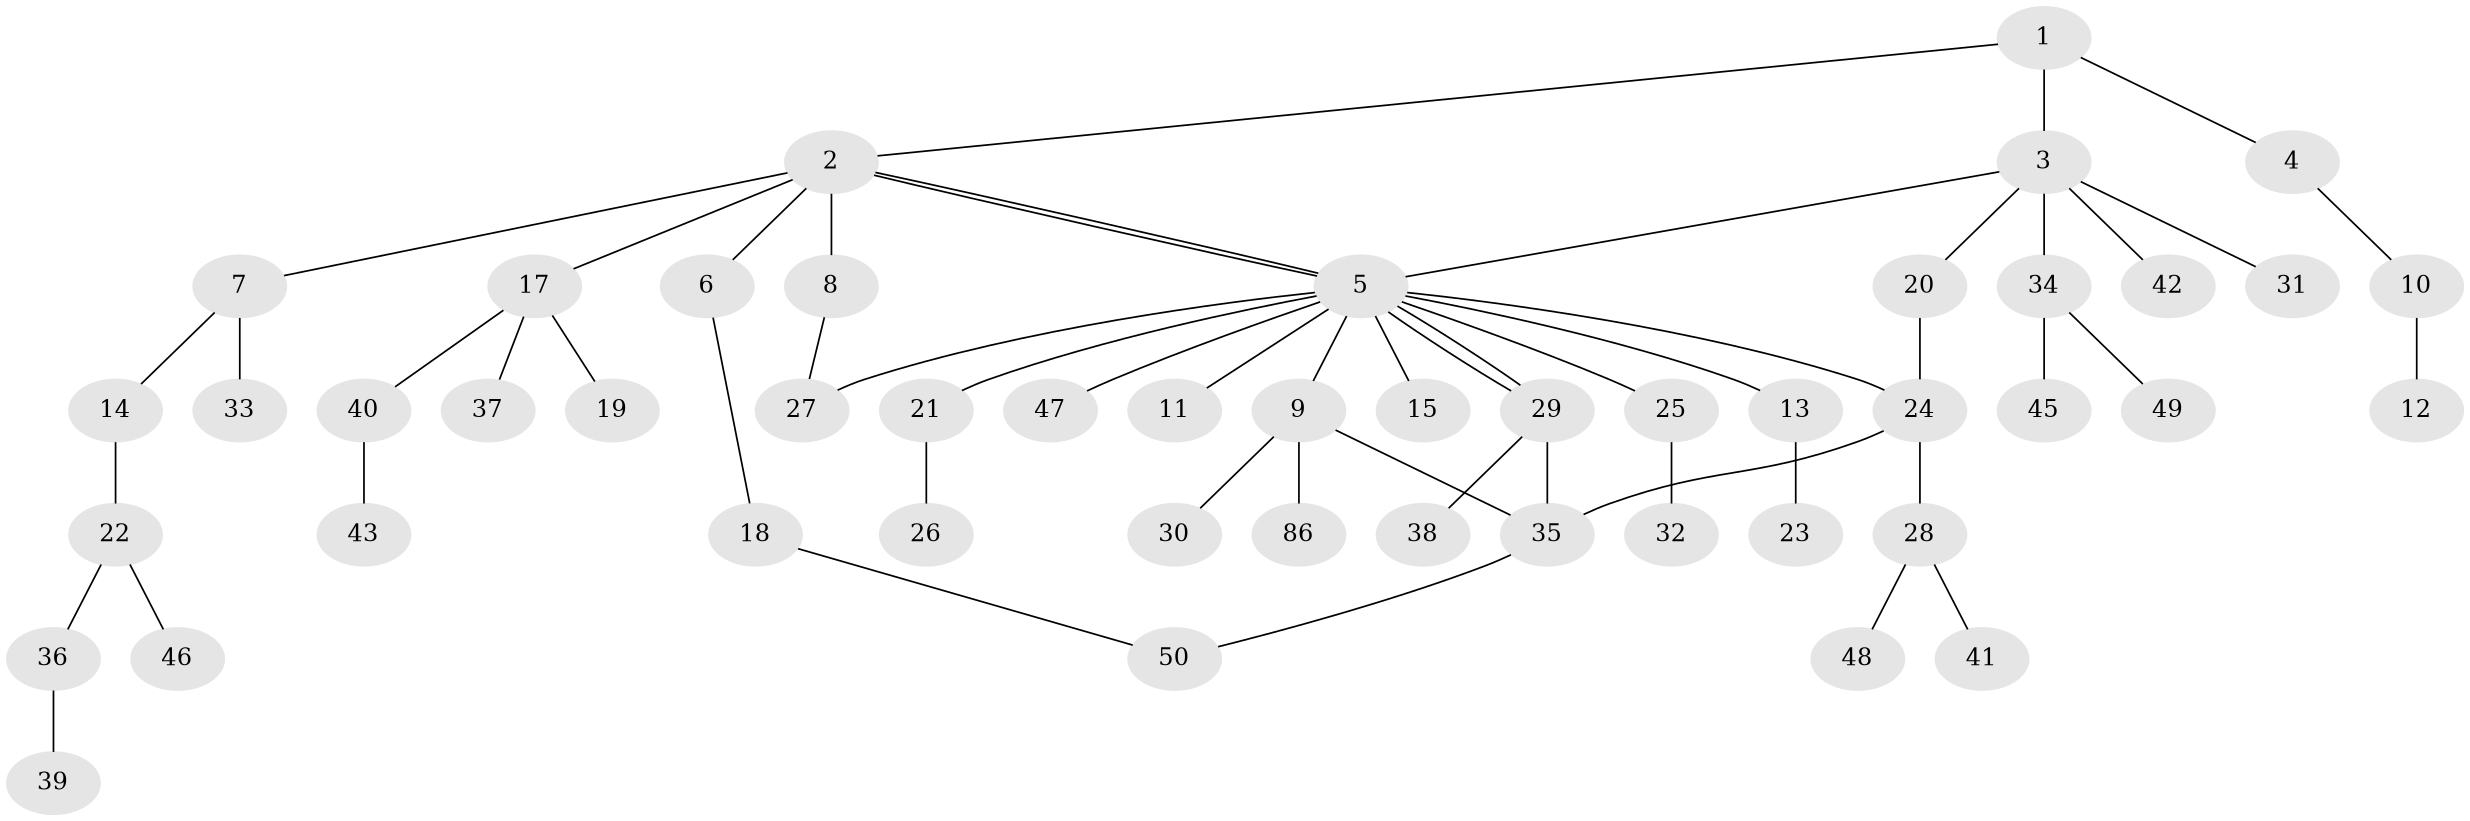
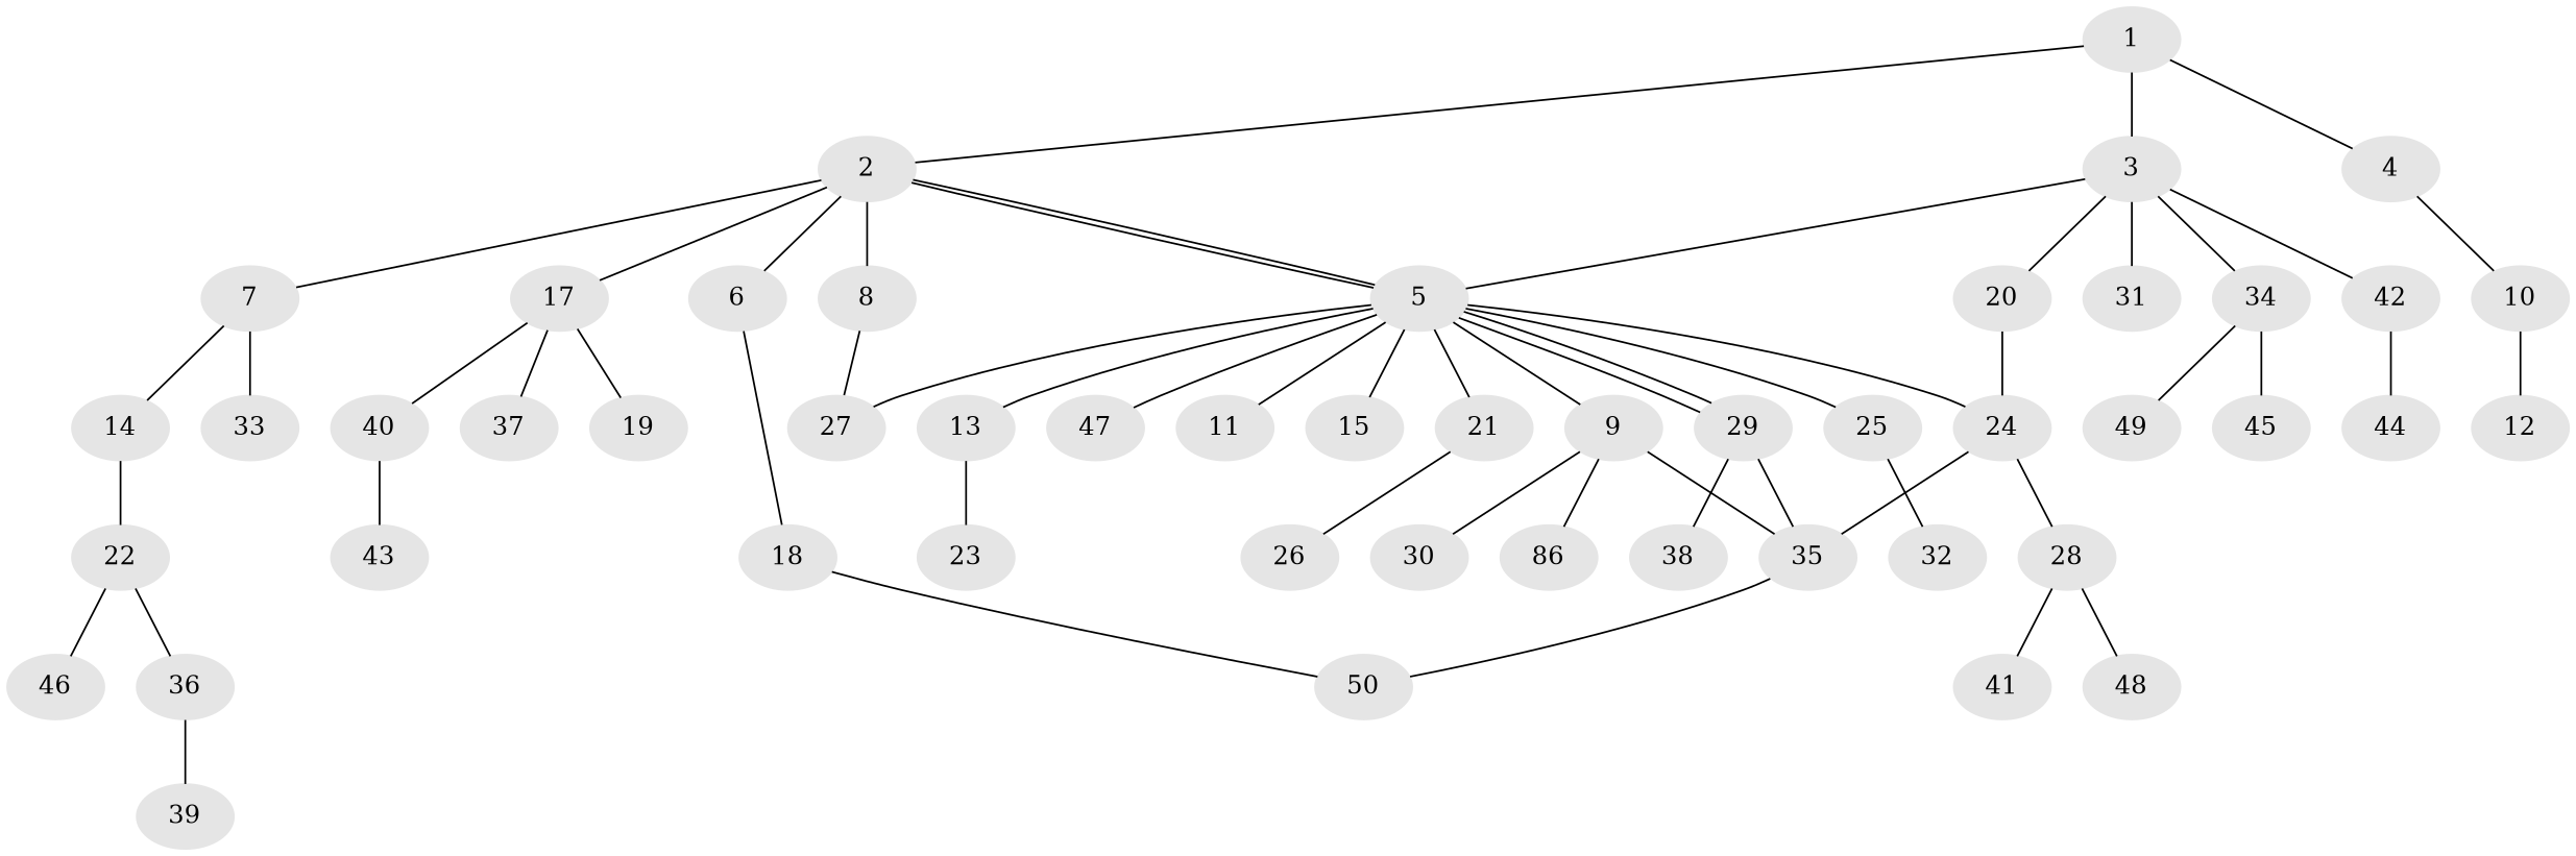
  graph {
    node [color=gray90 style=filled]
    1
    2
    3
    4
    5
    6
    7
    8
    17
    20
    31
    34
    42
    10
    9
    11
    13
    15
    21
    24
    25
    27
    29
    47
    18
    14
    33
    19
    37
    40
    45
    49
+   44
    12
    n35 [label=86]
    30
    35
    23
    26
    28
    32
    38
    50
    22
    36
    46
    43
    39
    41
    48
    1 -- 2
    1 -- 3
    1 -- 4
    2 -- 5
    2 -- 5
    2 -- 6
    2 -- 7
    2 -- 8
    2 -- 17
    3 -- 5
    3 -- 20
    3 -- 31
    3 -- 34
    3 -- 42
    4 -- 10
    5 -- 9
    5 -- 11
    5 -- 13
    5 -- 15
    5 -- 21
    5 -- 24
    5 -- 25
    5 -- 27
    5 -- 29
    5 -- 29
    5 -- 47
    6 -- 18
    7 -- 14
    7 -- 33
    8 -- 27
    17 -- 19
    17 -- 37
    17 -- 40
    20 -- 24
    34 -- 45
    34 -- 49
+   42 -- 44
    10 -- 12
    9 -- n35
    9 -- 30
    9 -- 35
    13 -- 23
    21 -- 26
    24 -- 35
    24 -- 28
    25 -- 32
    29 -- 35
    29 -- 38
    18 -- 50
    14 -- 22
    40 -- 43
    35 -- 50
    28 -- 41
    28 -- 48
    22 -- 36
    22 -- 46
    36 -- 39
  }
